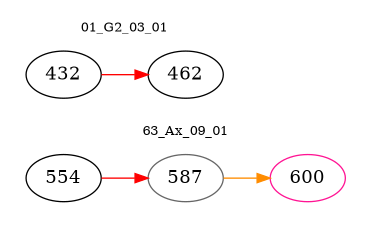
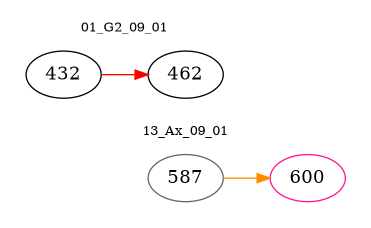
  digraph {
    rankdir=LR
    node [color=black]
    edge [color=red]
-   n1 [label=554]
    n2 [color=gray40 label=587]
    n3 [color=deeppink label=600]
    n4 [label=432]
    n5 [label=462]
    subgraph cluster_1 {
      color=white
      fontsize=10
-     label="63_Ax_09_01"
-     n1
+     label="13_Ax_09_01"
      n2
      n3
    }
    subgraph cluster_2 {
      color=white
      fontsize=10
-     label="01_G2_03_01"
+     label="01_G2_09_01"
      n4
      n5
    }
-   n1 -> n2
    n2 -> n3 [color=darkorange]
    n4 -> n5
  }
